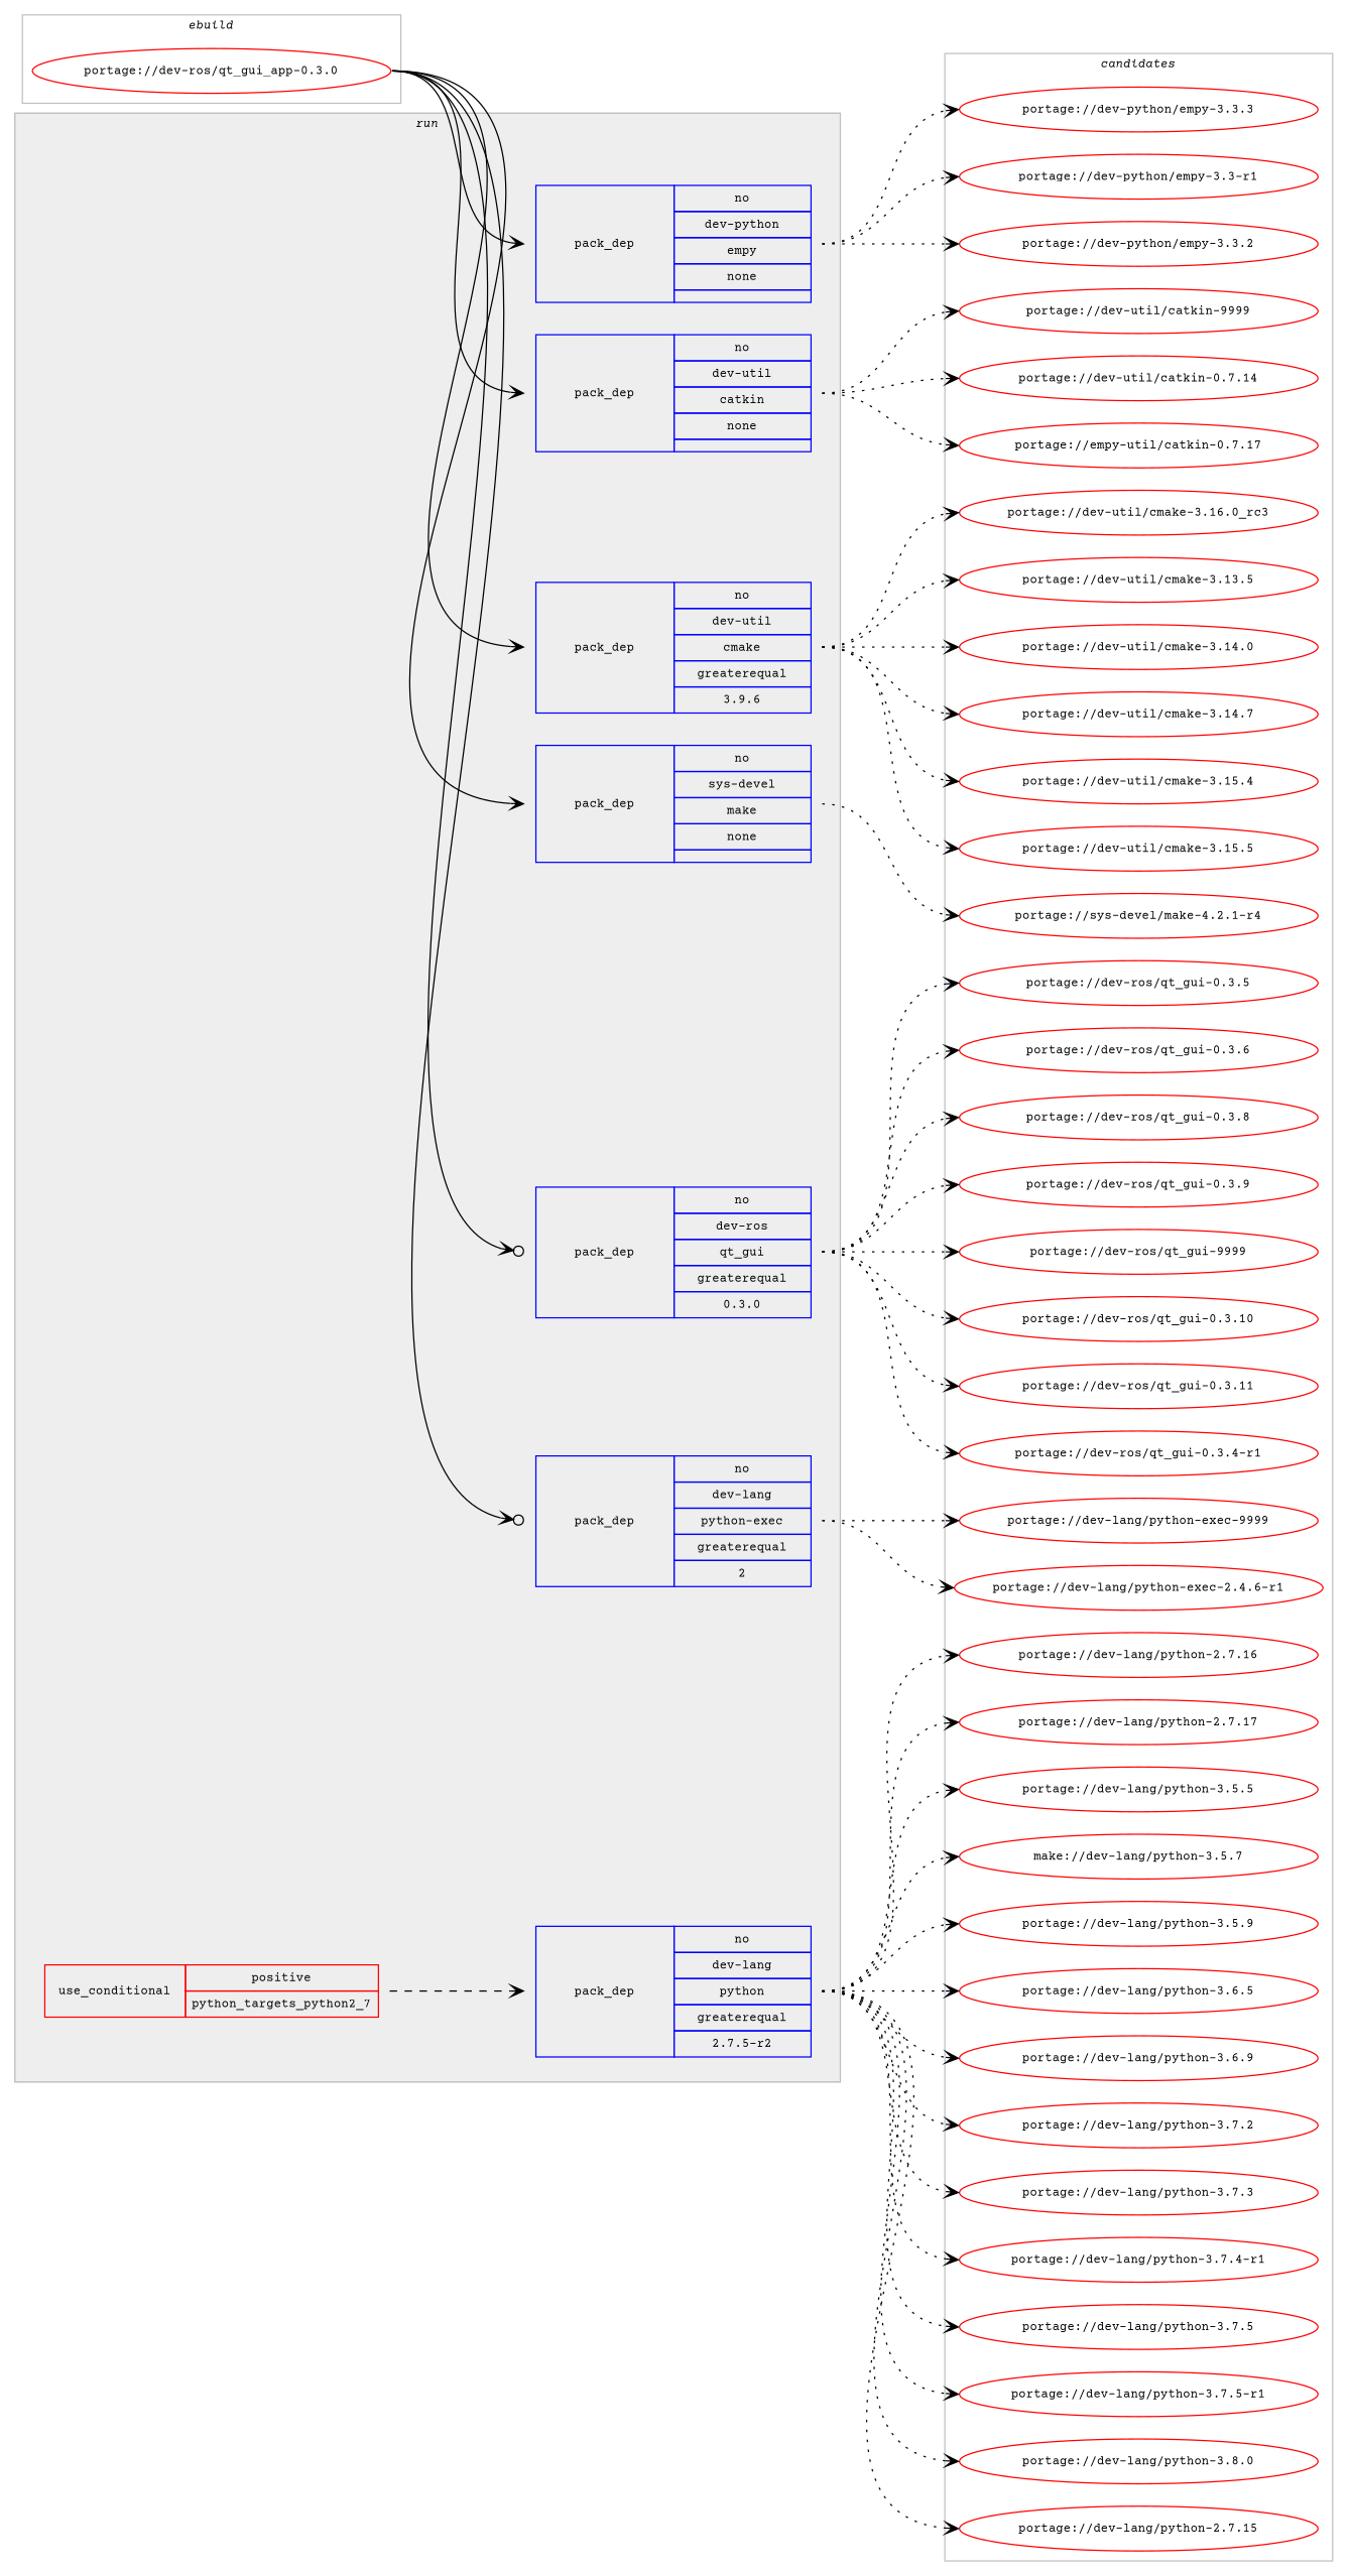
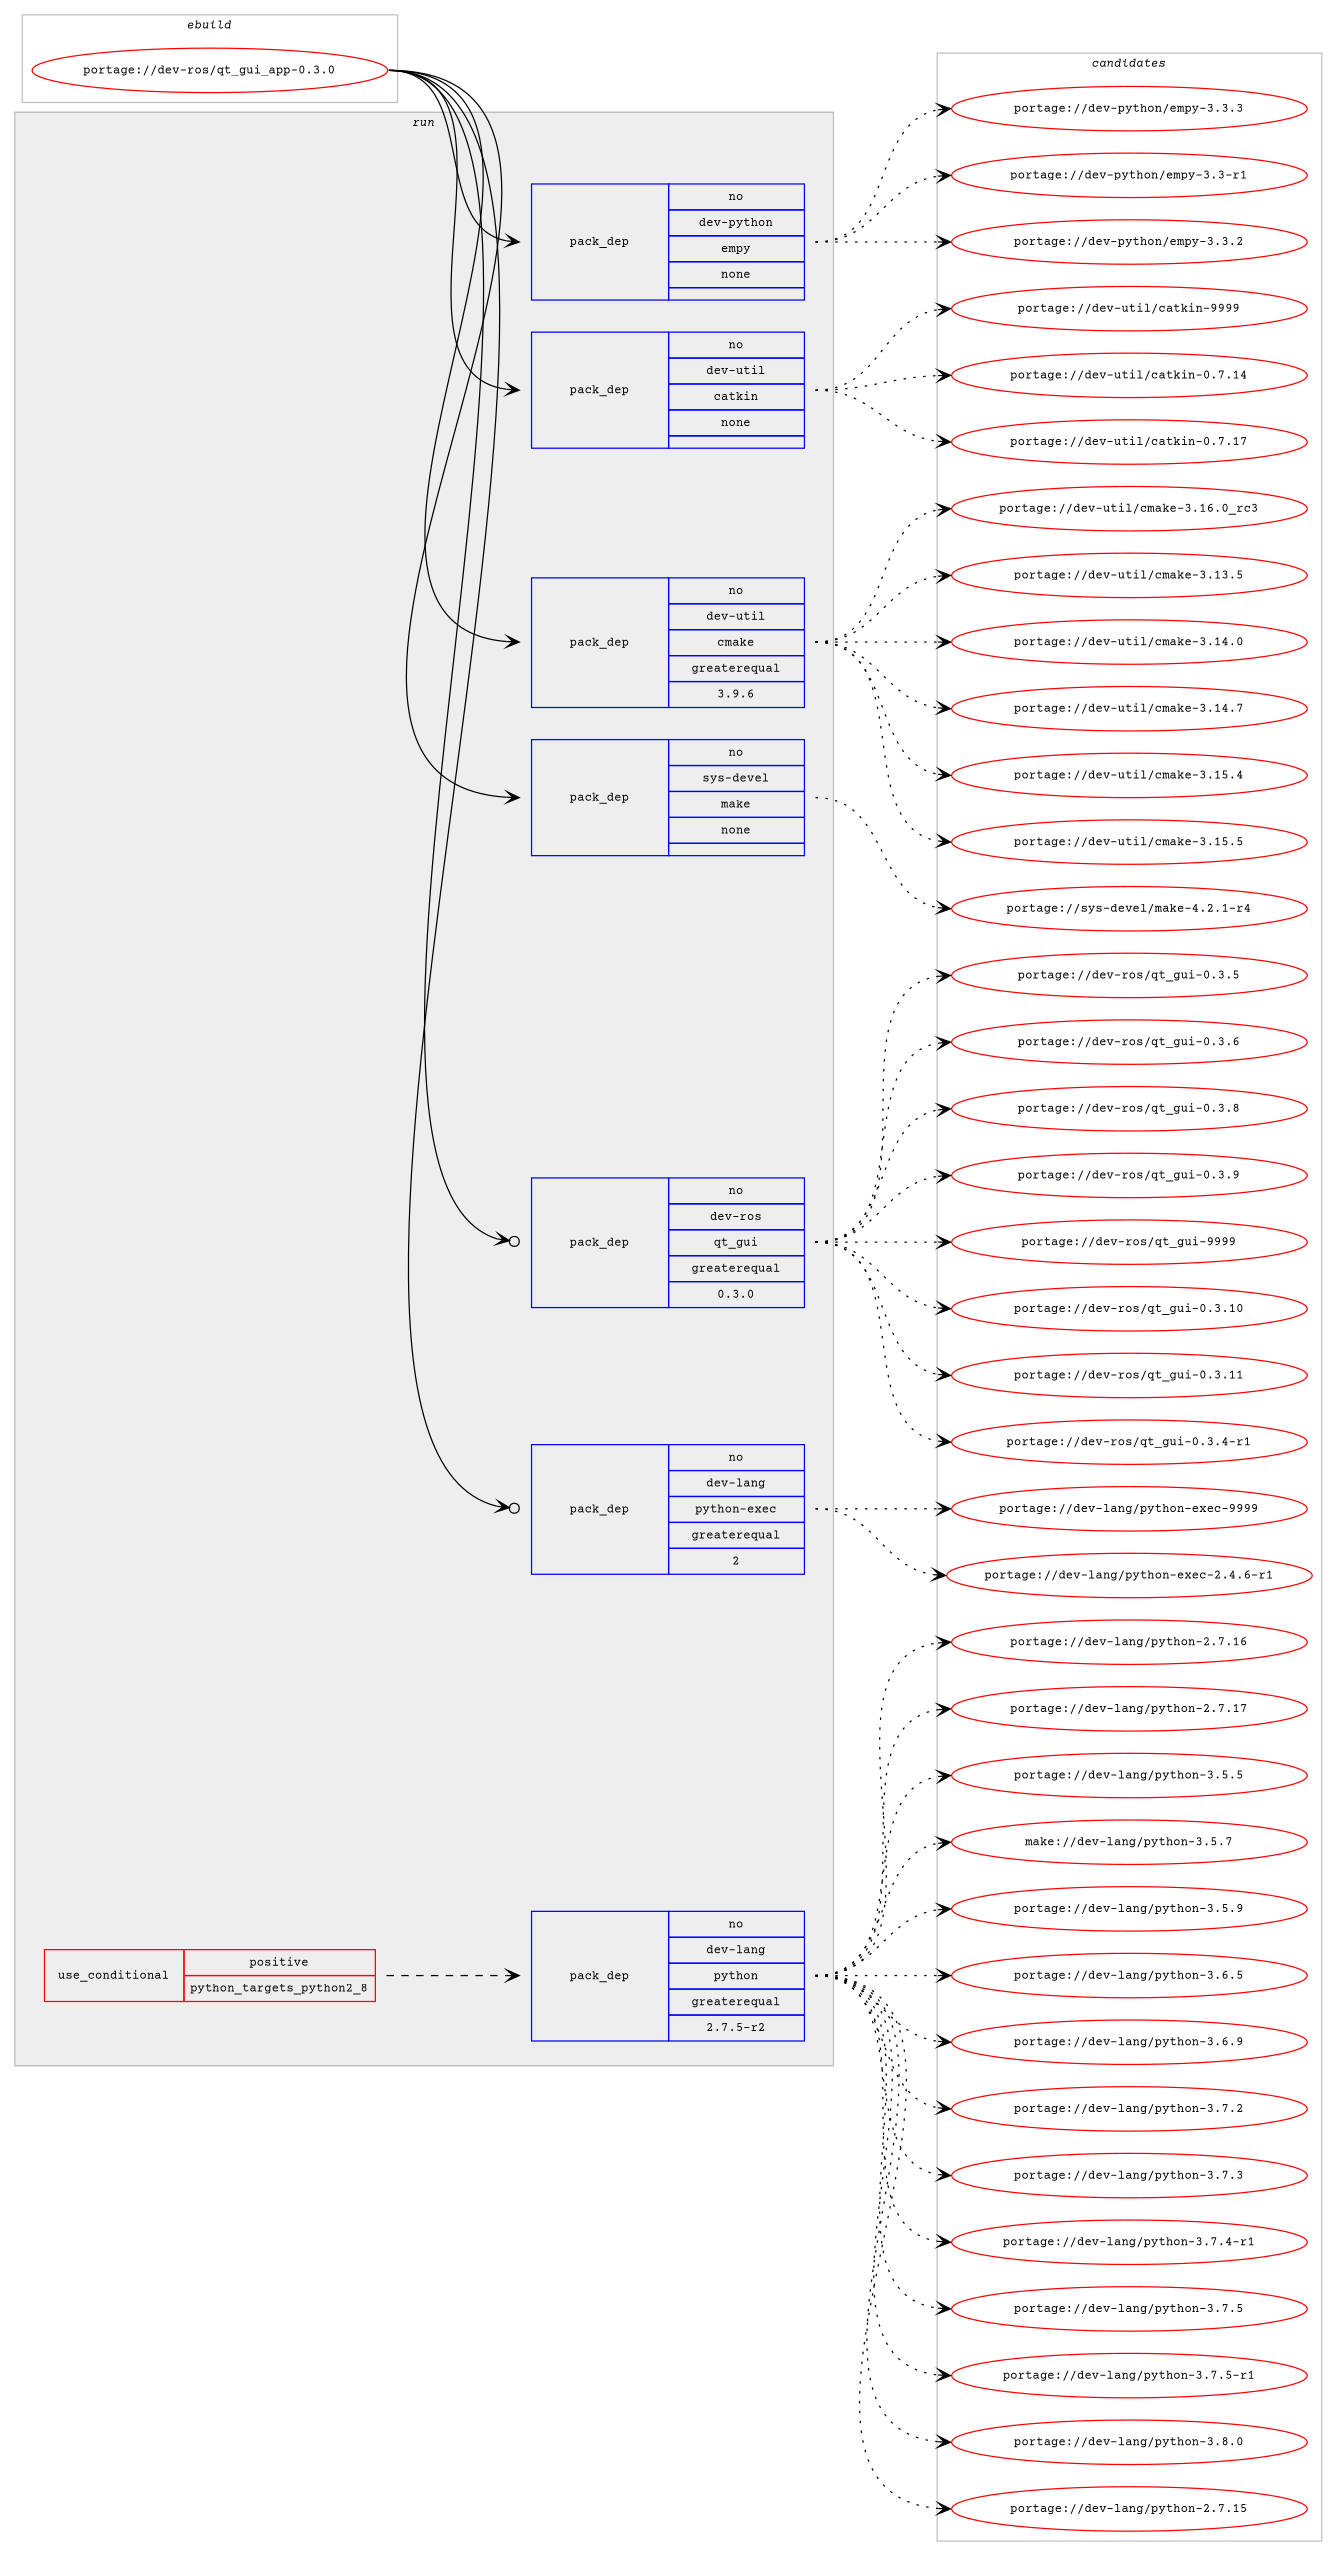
  digraph {
    compound=true
    concentrate=true
    fontname="Courier Prime"
    fontsize=10
    newrank=true
    rankdir=LR
    ranksep=1.5
    node [color=red fontname="Courier Prime" fontsize=10]
    edge [arrowhead=vee fontname="Courier Prime" headport=w style=dotted tailport=e weight=100]
    n1 [label="portage://dev-ros/qt_gui_app-0.3.0" width=4]
    n2 [color=blue label=<<TABLE BORDER="0" CELLBORDER="1" CELLSPACING="0" CELLPADDING="4" WIDTH="220"><TR><TD ROWSPAN="6" CELLPADDING="30">pack_dep</TD></TR><TR><TD WIDTH="110">no</TD></TR><TR><TD>dev-python</TD></TR><TR><TD>empy</TD></TR><TR><TD>none</TD></TR><TR><TD></TD></TR></TABLE>> shape=none]
    n3 [color=blue label=<<TABLE BORDER="0" CELLBORDER="1" CELLSPACING="0" CELLPADDING="4" WIDTH="220"><TR><TD ROWSPAN="6" CELLPADDING="30">pack_dep</TD></TR><TR><TD WIDTH="110">no</TD></TR><TR><TD>dev-util</TD></TR><TR><TD>catkin</TD></TR><TR><TD>none</TD></TR><TR><TD></TD></TR></TABLE>> shape=none]
    n4 [color=blue label=<<TABLE BORDER="0" CELLBORDER="1" CELLSPACING="0" CELLPADDING="4" WIDTH="220"><TR><TD ROWSPAN="6" CELLPADDING="30">pack_dep</TD></TR><TR><TD WIDTH="110">no</TD></TR><TR><TD>dev-util</TD></TR><TR><TD>cmake</TD></TR><TR><TD>greaterequal</TD></TR><TR><TD>3.9.6</TD></TR></TABLE>> shape=none]
    n5 [color=blue label=<<TABLE BORDER="0" CELLBORDER="1" CELLSPACING="0" CELLPADDING="4" WIDTH="220"><TR><TD ROWSPAN="6" CELLPADDING="30">pack_dep</TD></TR><TR><TD WIDTH="110">no</TD></TR><TR><TD>sys-devel</TD></TR><TR><TD>make</TD></TR><TR><TD>none</TD></TR><TR><TD></TD></TR></TABLE>> shape=none]
    n6 [color=blue label=<<TABLE BORDER="0" CELLBORDER="1" CELLSPACING="0" CELLPADDING="4" WIDTH="220"><TR><TD ROWSPAN="6" CELLPADDING="30">pack_dep</TD></TR><TR><TD WIDTH="110">no</TD></TR><TR><TD>dev-lang</TD></TR><TR><TD>python</TD></TR><TR><TD>greaterequal</TD></TR><TR><TD>2.7.5-r2</TD></TR></TABLE>> shape=none]
-   n7 [label=<<TABLE BORDER="0" CELLBORDER="1" CELLSPACING="0" CELLPADDING="4"><TR><TD ROWSPAN="3" CELLPADDING="10">use_conditional</TD></TR><TR><TD>positive</TD></TR><TR><TD>python_targets_python2_7</TD></TR></TABLE>> shape=none]
+   n7 [label=<<TABLE BORDER="0" CELLBORDER="1" CELLSPACING="0" CELLPADDING="4"><TR><TD ROWSPAN="3" CELLPADDING="10">use_conditional</TD></TR><TR><TD>positive</TD></TR><TR><TD>python_targets_python2_8</TD></TR></TABLE>> shape=none]
    n8 [color=blue label=<<TABLE BORDER="0" CELLBORDER="1" CELLSPACING="0" CELLPADDING="4" WIDTH="220"><TR><TD ROWSPAN="6" CELLPADDING="30">pack_dep</TD></TR><TR><TD WIDTH="110">no</TD></TR><TR><TD>dev-lang</TD></TR><TR><TD>python-exec</TD></TR><TR><TD>greaterequal</TD></TR><TR><TD>2</TD></TR></TABLE>> shape=none]
    n9 [color=blue label=<<TABLE BORDER="0" CELLBORDER="1" CELLSPACING="0" CELLPADDING="4" WIDTH="220"><TR><TD ROWSPAN="6" CELLPADDING="30">pack_dep</TD></TR><TR><TD WIDTH="110">no</TD></TR><TR><TD>dev-ros</TD></TR><TR><TD>qt_gui</TD></TR><TR><TD>greaterequal</TD></TR><TR><TD>0.3.0</TD></TR></TABLE>> shape=none]
    n10 [label="portage://dev-python/empy-3.3-r1" width=4]
    n11 [label="portage://dev-python/empy-3.3.2" width=4]
    n12 [label="portage://dev-python/empy-3.3.3" width=4]
    n13 [label="portage://dev-util/catkin-0.7.14" width=4]
-   n14 [label="portage://empy-util/catkin-0.7.17" width=4]
+   n14 [label="portage://dev-util/catkin-0.7.17" width=4]
    n15 [label="portage://dev-util/catkin-9999" width=4]
    n16 [label="portage://dev-util/cmake-3.13.5" width=4]
    n17 [label="portage://dev-util/cmake-3.14.0" width=4]
    n18 [label="portage://dev-util/cmake-3.14.7" width=4]
    n19 [label="portage://dev-util/cmake-3.15.4" width=4]
    n20 [label="portage://dev-util/cmake-3.15.5" width=4]
    n21 [label="portage://dev-util/cmake-3.16.0_rc3" width=4]
    n22 [label="portage://sys-devel/make-4.2.1-r4" width=4]
    n23 [label="portage://dev-lang/python-2.7.15" width=4]
    n24 [label="portage://dev-lang/python-2.7.16" width=4]
    n25 [label="portage://dev-lang/python-2.7.17" width=4]
    n26 [label="portage://dev-lang/python-3.5.5" width=4]
    n27 [label="make://dev-lang/python-3.5.7" width=4]
    n28 [label="portage://dev-lang/python-3.5.9" width=4]
    n29 [label="portage://dev-lang/python-3.6.5" width=4]
    n30 [label="portage://dev-lang/python-3.6.9" width=4]
    n31 [label="portage://dev-lang/python-3.7.2" width=4]
    n32 [label="portage://dev-lang/python-3.7.3" width=4]
    n33 [label="portage://dev-lang/python-3.7.4-r1" width=4]
    n34 [label="portage://dev-lang/python-3.7.5" width=4]
    n35 [label="portage://dev-lang/python-3.7.5-r1" width=4]
    n36 [label="portage://dev-lang/python-3.8.0" width=4]
    n37 [label="portage://dev-lang/python-exec-2.4.6-r1" width=4]
    n38 [label="portage://dev-lang/python-exec-9999" width=4]
    n39 [label="portage://dev-ros/qt_gui-0.3.10" width=4]
    n40 [label="portage://dev-ros/qt_gui-0.3.11" width=4]
    n41 [label="portage://dev-ros/qt_gui-0.3.4-r1" width=4]
    n42 [label="portage://dev-ros/qt_gui-0.3.5" width=4]
    n43 [label="portage://dev-ros/qt_gui-0.3.6" width=4]
    n44 [label="portage://dev-ros/qt_gui-0.3.8" width=4]
    n45 [label="portage://dev-ros/qt_gui-0.3.9" width=4]
    n46 [label="portage://dev-ros/qt_gui-9999" width=4]
    subgraph cluster_1 {
      color=gray
      label=<<i>ebuild</i>>
      rank=same
      n1
    }
    subgraph cluster_2 {
      color=gray
      label=<<i>dependencies</i>>
      subgraph cluster_3 {
        color=gray
        fillcolor="#eeeeee"
        label=<<i>compile</i>>
        style=filled
        subgraph sub_4 {
          color=gray
          fillcolor="#eeeeee"
          label=<<i>compile</i>>
          style=filled
          n2
        }
        subgraph sub_5 {
          color=gray
          fillcolor="#eeeeee"
          label=<<i>compile</i>>
          style=filled
          n3
        }
        subgraph sub_6 {
          color=gray
          fillcolor="#eeeeee"
          label=<<i>compile</i>>
          style=filled
          n4
        }
        subgraph sub_7 {
          color=gray
          fillcolor="#eeeeee"
          label=<<i>compile</i>>
          style=filled
          n5
        }
      }
      subgraph cluster_8 {
        color=gray
        fillcolor="#eeeeee"
        label=<<i>compile and run</i>>
        style=filled
        subgraph sub_9 {
          color=gray
          fillcolor="#eeeeee"
          label=<<i>compile and run</i>>
          style=filled
          n7
          subgraph sub_10 {
            color=gray
            fillcolor="#eeeeee"
            label=<<i>compile and run</i>>
            style=filled
            n6
          }
        }
        subgraph sub_11 {
          color=gray
          fillcolor="#eeeeee"
          label=<<i>compile and run</i>>
          style=filled
          n8
        }
        subgraph sub_12 {
          color=gray
          fillcolor="#eeeeee"
          label=<<i>compile and run</i>>
          style=filled
          n9
        }
      }
      subgraph cluster_13 {
        color=gray
        fillcolor="#eeeeee"
        label=<<i>run</i>>
        style=filled
      }
    }
    subgraph cluster_14 {
      color=gray
      label=<<i>candidates</i>>
      rank=same
      subgraph sub_15 {
        color=black
        label=<<i>candidates</i>>
        nodesep=1
        rank=same
        n10
        n11
        n12
      }
      subgraph sub_16 {
        color=black
        label=<<i>candidates</i>>
        nodesep=1
        rank=same
        n13
        n14
        n15
      }
      subgraph sub_17 {
        color=black
        label=<<i>candidates</i>>
        nodesep=1
        rank=same
        n16
        n17
        n18
        n19
        n20
        n21
      }
      subgraph sub_18 {
        color=black
        label=<<i>candidates</i>>
        nodesep=1
        rank=same
        n22
      }
      subgraph sub_19 {
        color=black
        label=<<i>candidates</i>>
        nodesep=1
        rank=same
        n23
        n24
        n25
        n26
        n27
        n28
        n29
        n30
        n31
        n32
        n33
        n34
        n35
        n36
      }
      subgraph sub_20 {
        color=black
        label=<<i>candidates</i>>
        nodesep=1
        rank=same
        n37
        n38
      }
      subgraph sub_21 {
        color=black
        label=<<i>candidates</i>>
        nodesep=1
        rank=same
        n39
        n40
        n41
        n42
        n43
        n44
        n45
        n46
      }
    }
    n1 -> n2 [style=solid weight=20]
    n1 -> n3 [style=solid weight=20]
    n1 -> n4 [style=solid weight=20]
    n1 -> n5 [style=solid weight=20]
    n1 -> n8 [arrowhead=odotvee style=solid weight=20]
    n1 -> n9 [arrowhead=odotvee style=solid weight=20]
    n2 -> n10
    n2 -> n11
    n2 -> n12
    n3 -> n13
    n3 -> n14
    n3 -> n15
    n4 -> n16
    n4 -> n17
    n4 -> n18
    n4 -> n19
    n4 -> n20
    n4 -> n21
    n5 -> n22
    n6 -> n23
    n6 -> n24
    n6 -> n25
    n6 -> n26
    n6 -> n27
    n6 -> n28
    n6 -> n29
    n6 -> n30
    n6 -> n31
    n6 -> n32
    n6 -> n33
    n6 -> n34
    n6 -> n35
    n6 -> n36
    n7 -> n6 [style=dashed weight=20]
    n8 -> n37
    n8 -> n38
    n9 -> n39
    n9 -> n40
    n9 -> n41
    n9 -> n42
    n9 -> n43
    n9 -> n44
    n9 -> n45
    n9 -> n46
  }
